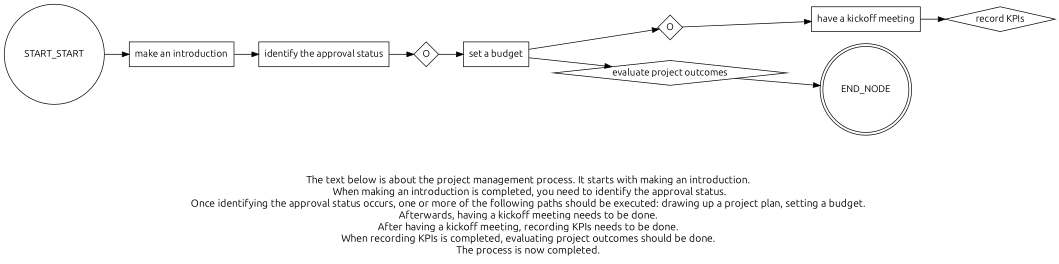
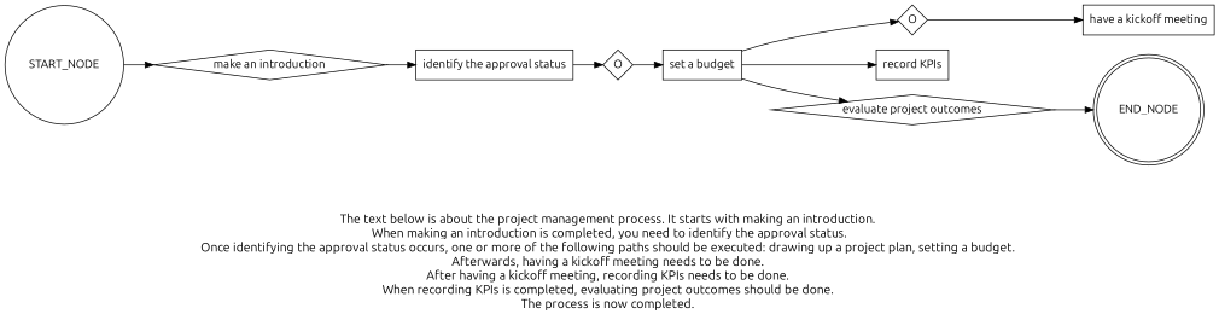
  digraph {
    fontname=Ubuntu
    fontsize=15
    label="\n\n\nThe text below is about the project management process. It starts with making an introduction. \nWhen making an introduction is completed, you need to identify the approval status.\nOnce identifying the approval status occurs, one or more of the following paths should be executed: drawing up a project plan, setting a budget. \nAfterwards, having a kickoff meeting needs to be done. \nAfter having a kickoff meeting, recording KPIs needs to be done. \nWhen recording KPIs is completed, evaluating project outcomes should be done. \nThe process is now completed. \n"
    rankdir=LR
    node [fontname=Ubuntu shape=box]
    edge [fontname=Ubuntu]
-   "make an introduction"
+   "make an introduction" [shape=diamond]
    "identify the approval status"
    n3 [fixedsize=true label=O shape=diamond width=0.5]
    "set a budget"
    n5 [fixedsize=true label=O shape=diamond width=0.5]
    "have a kickoff meeting"
-   "record KPIs" [shape=diamond]
+   "record KPIs"
    "evaluate project outcomes" [shape=diamond]
    END_NODE [shape=doublecircle width=0.2]
-   START_NODE [shape=circle width=0.3 label=START_START]
+   START_NODE [shape=circle width=0.3]
    subgraph sub_1 {
      "make an introduction"
      "identify the approval status"
      n3
      "set a budget"
      n5
      "have a kickoff meeting"
      "record KPIs"
      "evaluate project outcomes"
    }
    "make an introduction" -> "identify the approval status"
    "identify the approval status" -> n3
    n3 -> "set a budget"
    "set a budget" -> n5
    "set a budget" -> "evaluate project outcomes"
    n5 -> "have a kickoff meeting"
-   "have a kickoff meeting" -> "record KPIs"
+   "set a budget" -> "record KPIs"
    "evaluate project outcomes" -> END_NODE
    START_NODE -> "make an introduction"
  }
